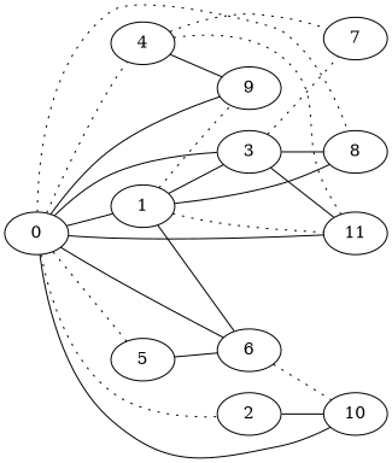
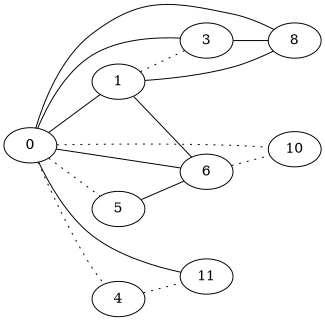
  graph {
    rankdir=LR
    n1 [label=0]
    n2 [label=1]
-   n3 [label=2]
    n4 [label=3]
    n5 [label=4]
    n6 [label=5]
    n7 [label=6]
    n8 [label=8]
-   n9 [label=9]
    n10 [label=10]
    n11 [label=11]
-   n12 [label=7]
    n1 -- n2
-   n1 -- n3 [style=dotted]
    n1 -- n4
    n1 -- n5 [style=dotted]
    n1 -- n6 [style=dotted]
    n1 -- n7 [style=solid]
-   n1 -- n8 [style=dotted]
-   n1 -- n9
-   n1 -- n10 [style=solid]
+   n1 -- n8
+   n1 -- n10 [style=dotted]
    n1 -- n11
-   n2 -- n4
+   n2 -- n4 [style=dotted]
    n2 -- n7
    n2 -- n8
-   n2 -- n9 [style=dotted]
-   n2 -- n11 [style=dotted]
-   n3 -- n10
    n4 -- n8
-   n4 -- n11
-   n4 -- n12 [style=dotted]
-   n5 -- n9
    n5 -- n11 [style=dotted]
-   n5 -- n12 [style=dotted]
    n6 -- n7 [style=solid]
    n7 -- n10 [style=dotted]
  }
